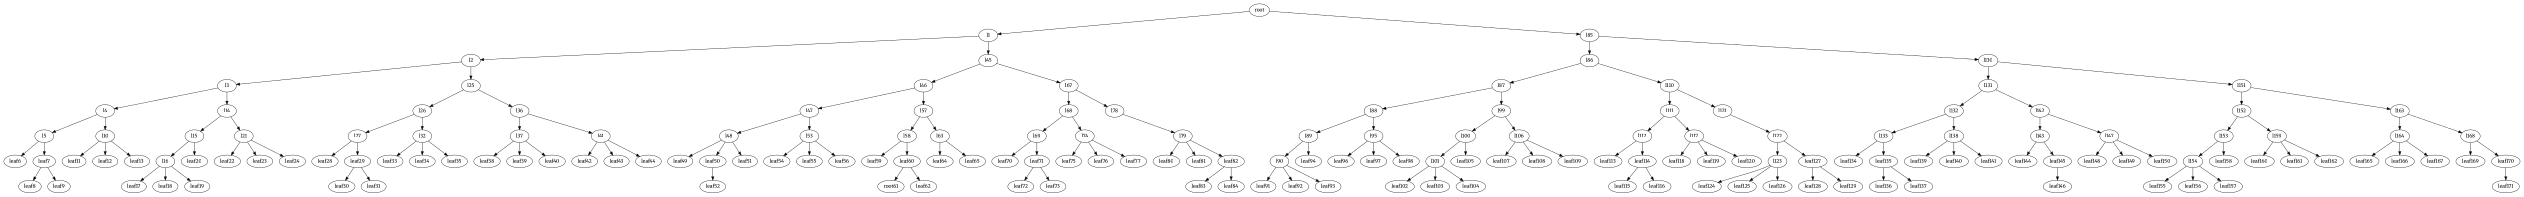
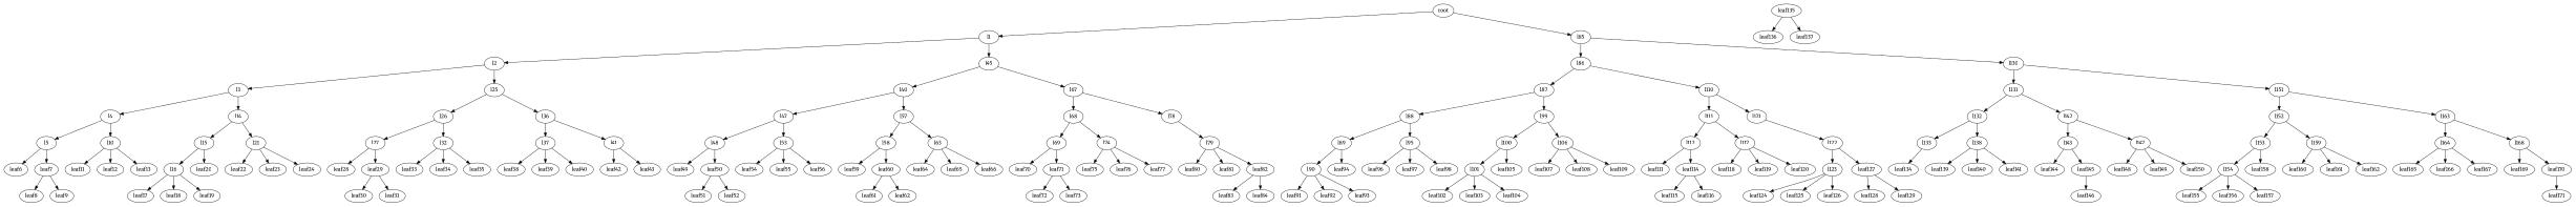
  digraph {
    fontname=Merriweather
    node [fontname=Merriweather]
    edge [fontname=Merriweather]
    root
    l1
    l85
    l2
    l45
    l86
    l130
    l3
    l25
-   l46
+   l46 [label=l40]
    l67
    l4
    l14
    l26
    l36
    l5
    l10
    l15
    l21
    leaf6
    leaf7
    leaf11
    leaf12
    leaf13
    leaf8
    leaf9
    l16
    leaf20
    leaf22
    leaf23
    leaf24
    leaf17
    leaf18
    leaf19
    l27
    l32
    l37
    l41
    leaf28
    leaf29
    leaf33
    leaf34
    leaf35
    leaf30
    leaf31
    leaf38
    leaf39
    leaf40
    leaf42
    leaf43
-   leaf44
    l47
    l57
    l68
    l78
    l48
    l53
    l58
    l63
    leaf49
    leaf50
    leaf54
    leaf55
    leaf56
    leaf51
    leaf52
    leaf59
    leaf60
    leaf64
    leaf65
-   leaf61 [label=root61]
+   leaf66
+   leaf61
    leaf62
    l69
    l74
    l79
    leaf70
    leaf71
    leaf75
    leaf76
    leaf77
    leaf72
    leaf73
    leaf80
    leaf81
    leaf82
    leaf83
    leaf84
    l87
    l110
    l131
    l151
    l88
    l99
    l111
    l121
    l89
    l95
    l100
    l106
    l90
    leaf94
    leaf96
    leaf97
    leaf98
    leaf91
    leaf92
    leaf93
    l101
    leaf105
    leaf107
    leaf108
    leaf109
    leaf102
    leaf103
    leaf104
    l112
    l117
    l122
-   leaf113
+   leaf113 [label=leaf111]
    leaf114
    leaf118
    leaf119
    leaf120
    leaf115
    leaf116
    l123
    leaf127
    leaf124
    leaf125
    leaf126
    leaf128
    leaf129
    l132
    l142
    l152
    l163
    l133
    l138
    l143
    l147
    leaf134
    leaf135
    leaf139
    leaf140
    leaf141
    leaf136
    leaf137
    leaf144
    leaf145
    leaf148
    leaf149
    leaf150
    leaf146
    l153
    l159
    l164
    l168
    l154
    leaf158
    leaf160
    leaf161
    leaf162
    leaf155
-   leaf156
+   leaf156 [label=leaf356]
    leaf157
    leaf165
    leaf166
    leaf167
    leaf169
    leaf170
    leaf171
    root -> l1
    root -> l85
    l1 -> l2
    l1 -> l45
    l85 -> l86
    l85 -> l130
    l2 -> l3
    l2 -> l25
    l45 -> l46
    l45 -> l67
    l86 -> l87
    l86 -> l110
    l130 -> l131
    l130 -> l151
    l3 -> l4
    l3 -> l14
    l25 -> l26
    l25 -> l36
    l46 -> l47
    l46 -> l57
    l67 -> l68
    l67 -> l78
    l4 -> l5
    l4 -> l10
    l14 -> l15
    l14 -> l21
    l26 -> l27
    l26 -> l32
    l36 -> l37
    l36 -> l41
    l5 -> leaf6
    l5 -> leaf7
    l10 -> leaf11
    l10 -> leaf12
    l10 -> leaf13
    l15 -> l16
    l15 -> leaf20
    l21 -> leaf22
    l21 -> leaf23
    l21 -> leaf24
    leaf7 -> leaf8
    leaf7 -> leaf9
    l16 -> leaf17
    l16 -> leaf18
    l16 -> leaf19
    l27 -> leaf28
    l27 -> leaf29
    l32 -> leaf33
    l32 -> leaf34
    l32 -> leaf35
    l37 -> leaf38
    l37 -> leaf39
    l37 -> leaf40
    l41 -> leaf42
    l41 -> leaf43
-   l41 -> leaf44
    leaf29 -> leaf30
    leaf29 -> leaf31
    l47 -> l48
    l47 -> l53
    l57 -> l58
    l57 -> l63
    l68 -> l69
    l68 -> l74
    l78 -> l79
    l48 -> leaf49
    l48 -> leaf50
    l53 -> leaf54
    l53 -> leaf55
    l53 -> leaf56
    l58 -> leaf59
    l58 -> leaf60
    l63 -> leaf64
    l63 -> leaf65
-   l48 -> leaf51
+   l63 -> leaf66
+   leaf50 -> leaf51
    leaf50 -> leaf52
    leaf60 -> leaf61
    leaf60 -> leaf62
    l69 -> leaf70
    l69 -> leaf71
    l74 -> leaf75
    l74 -> leaf76
    l74 -> leaf77
    l79 -> leaf80
    l79 -> leaf81
    l79 -> leaf82
    leaf71 -> leaf72
    leaf71 -> leaf73
    leaf82 -> leaf83
    leaf82 -> leaf84
    l87 -> l88
    l87 -> l99
    l110 -> l111
    l110 -> l121
    l131 -> l132
    l131 -> l142
    l151 -> l152
    l151 -> l163
    l88 -> l89
    l88 -> l95
    l99 -> l100
    l99 -> l106
    l111 -> l112
    l111 -> l117
    l121 -> l122
    l89 -> l90
    l89 -> leaf94
    l95 -> leaf96
    l95 -> leaf97
    l95 -> leaf98
    l100 -> l101
    l100 -> leaf105
    l106 -> leaf107
    l106 -> leaf108
    l106 -> leaf109
    l90 -> leaf91
    l90 -> leaf92
    l90 -> leaf93
    l101 -> leaf102
    l101 -> leaf103
    l101 -> leaf104
    l112 -> leaf113
    l112 -> leaf114
    l117 -> leaf118
    l117 -> leaf119
    l117 -> leaf120
    l122 -> l123
    l122 -> leaf127
    leaf114 -> leaf115
    leaf114 -> leaf116
    l123 -> leaf124
    l123 -> leaf125
    l123 -> leaf126
    leaf127 -> leaf128
    leaf127 -> leaf129
    l132 -> l133
    l132 -> l138
    l142 -> l143
    l142 -> l147
    l152 -> l153
    l152 -> l159
    l163 -> l164
    l163 -> l168
    l133 -> leaf134
-   l133 -> leaf135
    l138 -> leaf139
    l138 -> leaf140
    l138 -> leaf141
    l143 -> leaf144
    l143 -> leaf145
    l147 -> leaf148
    l147 -> leaf149
    l147 -> leaf150
    leaf135 -> leaf136
    leaf135 -> leaf137
    leaf145 -> leaf146
    l153 -> l154
    l153 -> leaf158
    l159 -> leaf160
    l159 -> leaf161
    l159 -> leaf162
    l164 -> leaf165
    l164 -> leaf166
    l164 -> leaf167
    l168 -> leaf169
    l168 -> leaf170
    l154 -> leaf155
    l154 -> leaf156
    l154 -> leaf157
    leaf170 -> leaf171
  }
